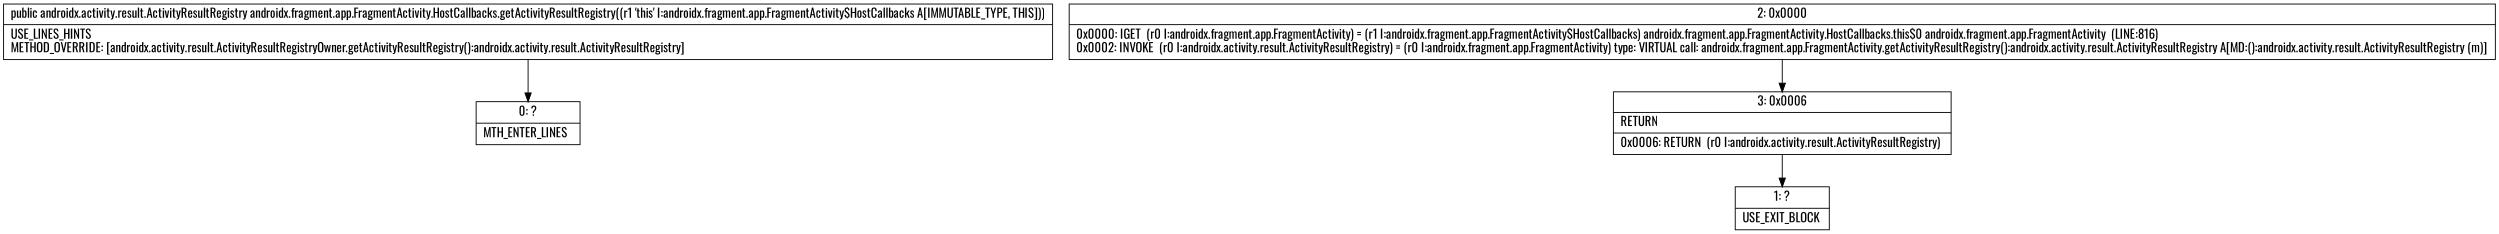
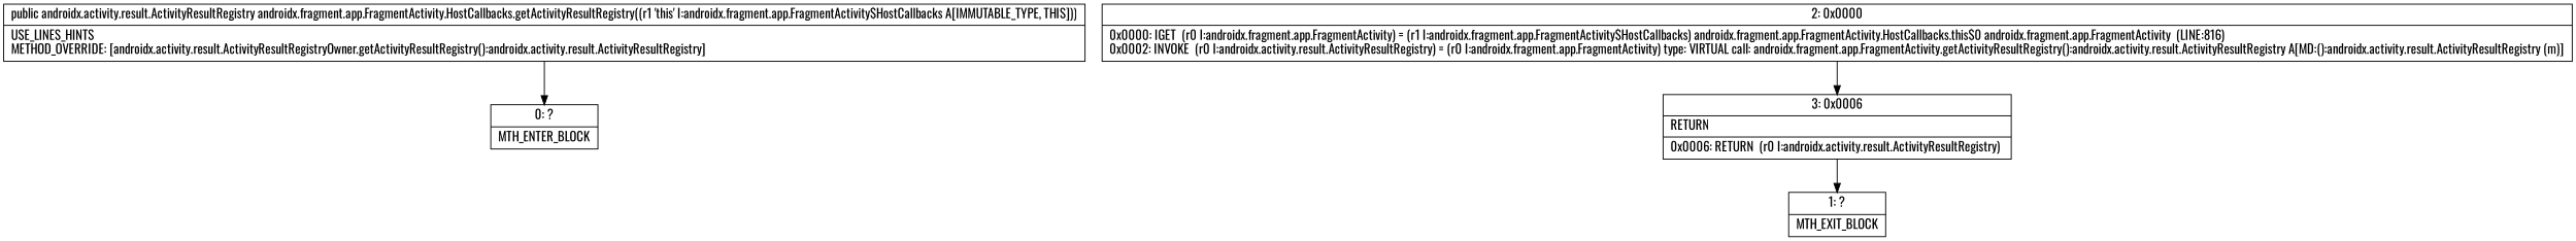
  digraph {
    fontname=Oswald
    node [fontname=Oswald shape=record]
    edge [fontname=Oswald]
-   n1 [label="{0\:\ ?|MTH_ENTER_LINES\l}"]
+   n1 [label="{0\:\ ?|MTH_ENTER_BLOCK\l}"]
    n2 [label="{2\:\ 0x0000|0x0000: IGET  (r0 I:androidx.fragment.app.FragmentActivity) = (r1 I:androidx.fragment.app.FragmentActivity$HostCallbacks) androidx.fragment.app.FragmentActivity.HostCallbacks.this$0 androidx.fragment.app.FragmentActivity  (LINE:816)\l0x0002: INVOKE  (r0 I:androidx.activity.result.ActivityResultRegistry) = (r0 I:androidx.fragment.app.FragmentActivity) type: VIRTUAL call: androidx.fragment.app.FragmentActivity.getActivityResultRegistry():androidx.activity.result.ActivityResultRegistry A[MD:():androidx.activity.result.ActivityResultRegistry (m)]\l}"]
    n3 [label="{3\:\ 0x0006|RETURN\l|0x0006: RETURN  (r0 I:androidx.activity.result.ActivityResultRegistry) \l}"]
-   n4 [label="{1\:\ ?|USE_EXIT_BLOCK\l}"]
+   n4 [label="{1\:\ ?|MTH_EXIT_BLOCK\l}"]
    n5 [label="{public androidx.activity.result.ActivityResultRegistry androidx.fragment.app.FragmentActivity.HostCallbacks.getActivityResultRegistry((r1 'this' I:androidx.fragment.app.FragmentActivity$HostCallbacks A[IMMUTABLE_TYPE, THIS]))  | USE_LINES_HINTS\lMETHOD_OVERRIDE: [androidx.activity.result.ActivityResultRegistryOwner.getActivityResultRegistry():androidx.activity.result.ActivityResultRegistry]\l}"]
    n2 -> n3
    n3 -> n4
    n5 -> n1
  }
